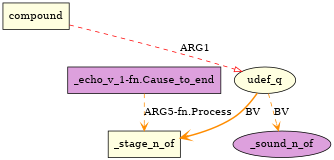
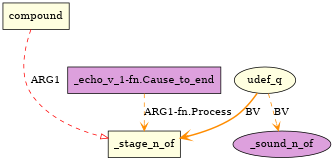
  digraph {
    node [fillcolor=lightyellow shape=box style=filled]
    edge [arrowhead=vee color=darkorange style=dashed]
    compound
    _stage_n_of
    _sound_n_of [fillcolor=plum shape=ellipse]
    udef_q [shape=ellipse]
    "_echo_v_1-fn.Cause_to_end" [fillcolor=plum]
-   compound -> udef_q [arrowhead=onormal color=red label=ARG1]
+   compound -> _stage_n_of [arrowhead=onormal color=red label=ARG1]
    udef_q -> _stage_n_of [label=BV style=bold]
    udef_q -> _sound_n_of [label=BV]
-   "_echo_v_1-fn.Cause_to_end" -> _stage_n_of [label="ARG5-fn.Process"]
+   "_echo_v_1-fn.Cause_to_end" -> _stage_n_of [label="ARG1-fn.Process"]
  }
